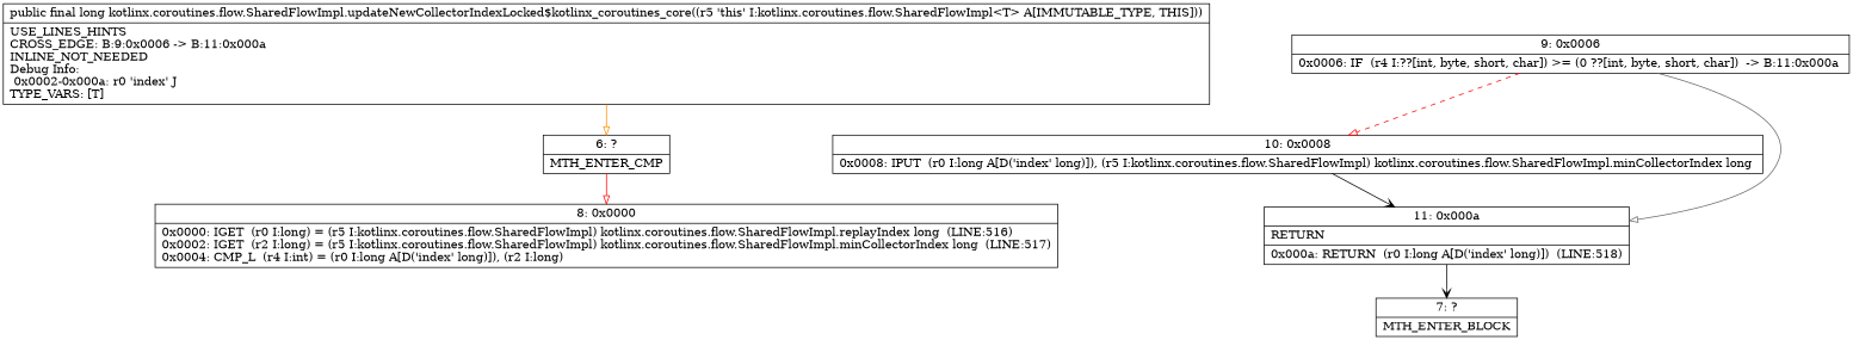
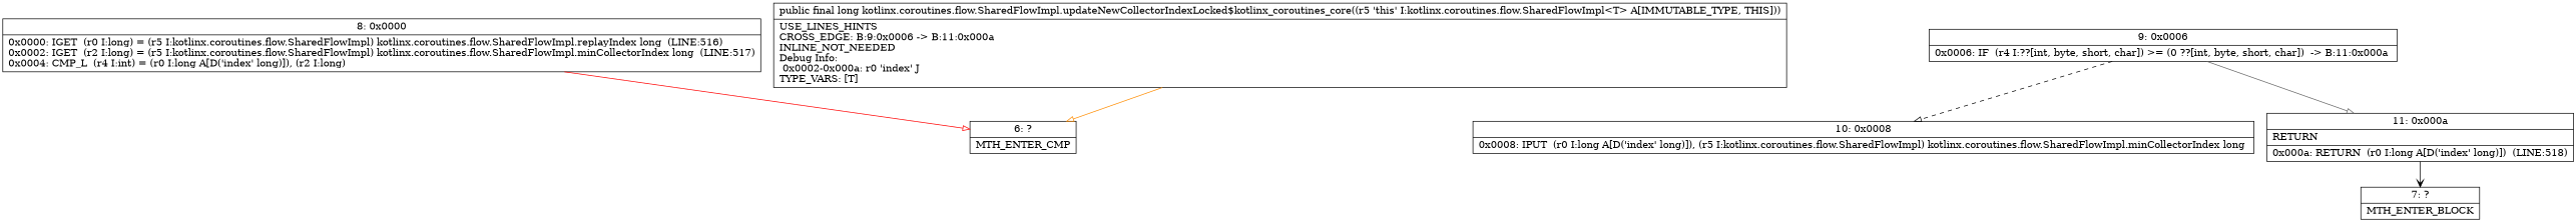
  digraph {
    node [shape=record]
    edge [arrowhead=onormal color=red]
    n1 [label="{6\:\ ?|MTH_ENTER_CMP\l}"]
    n2 [label="{8\:\ 0x0000|0x0000: IGET  (r0 I:long) = (r5 I:kotlinx.coroutines.flow.SharedFlowImpl) kotlinx.coroutines.flow.SharedFlowImpl.replayIndex long  (LINE:516)\l0x0002: IGET  (r2 I:long) = (r5 I:kotlinx.coroutines.flow.SharedFlowImpl) kotlinx.coroutines.flow.SharedFlowImpl.minCollectorIndex long  (LINE:517)\l0x0004: CMP_L  (r4 I:int) = (r0 I:long A[D('index' long)]), (r2 I:long) \l}"]
    n3 [label="{9\:\ 0x0006|0x0006: IF  (r4 I:??[int, byte, short, char]) \>= (0 ??[int, byte, short, char])  \-\> B:11:0x000a \l}"]
    n4 [label="{10\:\ 0x0008|0x0008: IPUT  (r0 I:long A[D('index' long)]), (r5 I:kotlinx.coroutines.flow.SharedFlowImpl) kotlinx.coroutines.flow.SharedFlowImpl.minCollectorIndex long \l}"]
    n5 [label="{11\:\ 0x000a|RETURN\l|0x000a: RETURN  (r0 I:long A[D('index' long)])  (LINE:518)\l}"]
    n6 [label="{7\:\ ?|MTH_ENTER_BLOCK\l}"]
    n7 [label="{public final long kotlinx.coroutines.flow.SharedFlowImpl.updateNewCollectorIndexLocked$kotlinx_coroutines_core((r5 'this' I:kotlinx.coroutines.flow.SharedFlowImpl\<T\> A[IMMUTABLE_TYPE, THIS]))  | USE_LINES_HINTS\lCROSS_EDGE: B:9:0x0006 \-\> B:11:0x000a\lINLINE_NOT_NEEDED\lDebug Info:\l  0x0002\-0x000a: r0 'index' J\lTYPE_VARS: [T]\l}"]
-   n1 -> n2
-   n3 -> n4 [style=dashed]
+   n2 -> n1
+   n3 -> n4 [color=black style=dashed]
    n3 -> n5 [color=gray40]
-   n4 -> n5 [arrowhead=vee color=black]
    n5 -> n6 [arrowhead=vee color=black]
    n7 -> n1 [color=darkorange]
  }
